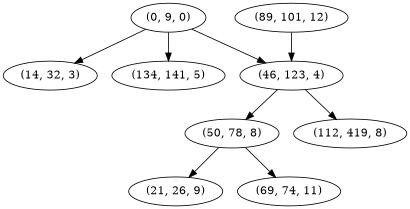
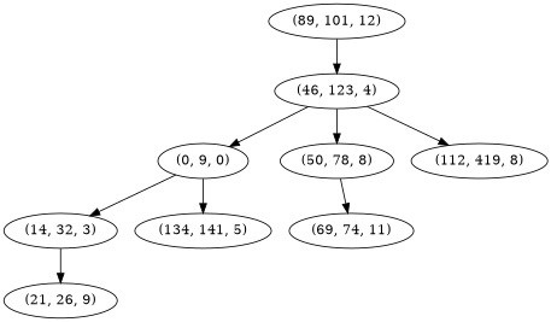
  digraph {
    n1 [label="(0, 9, 0)"]
    "(14, 32, 3)"
    "(46, 123, 4)"
    "(134, 141, 5)"
    "(21, 26, 9)"
    "(50, 78, 8)"
    n7 [label="(112, 419, 8)"]
    "(69, 74, 11)"
    "(89, 101, 12)"
    n1 -> "(14, 32, 3)"
-   n1 -> "(46, 123, 4)"
+   "(46, 123, 4)" -> n1
    n1 -> "(134, 141, 5)"
-   "(50, 78, 8)" -> "(21, 26, 9)"
+   "(14, 32, 3)" -> "(21, 26, 9)"
    "(46, 123, 4)" -> "(50, 78, 8)"
    "(46, 123, 4)" -> n7
    "(50, 78, 8)" -> "(69, 74, 11)"
    "(89, 101, 12)" -> "(46, 123, 4)"
  }
